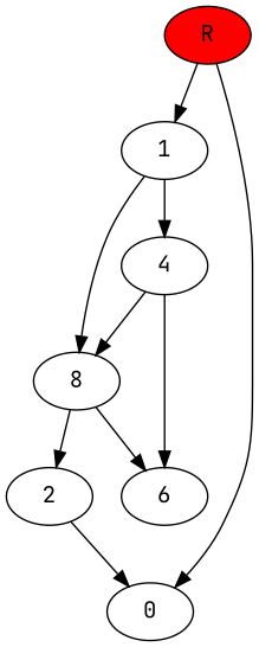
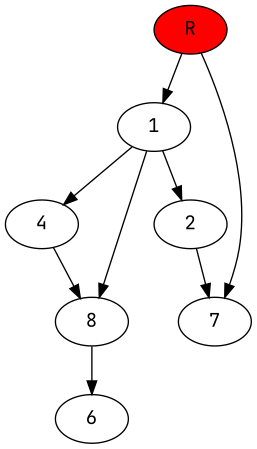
  digraph {
    fontname="JetBrains Mono"
    node [fontname="JetBrains Mono"]
    edge [fontname="JetBrains Mono"]
    1
    4
    8
    6
    2
-   7 [label=0]
+   7
    R [fillcolor="#ff0000" style=filled]
    1 -> 4
    1 -> 8
    4 -> 8
-   4 -> 6
    8 -> 6
-   8 -> 2
+   1 -> 2
    2 -> 7
    R -> 1
    R -> 7
  }
